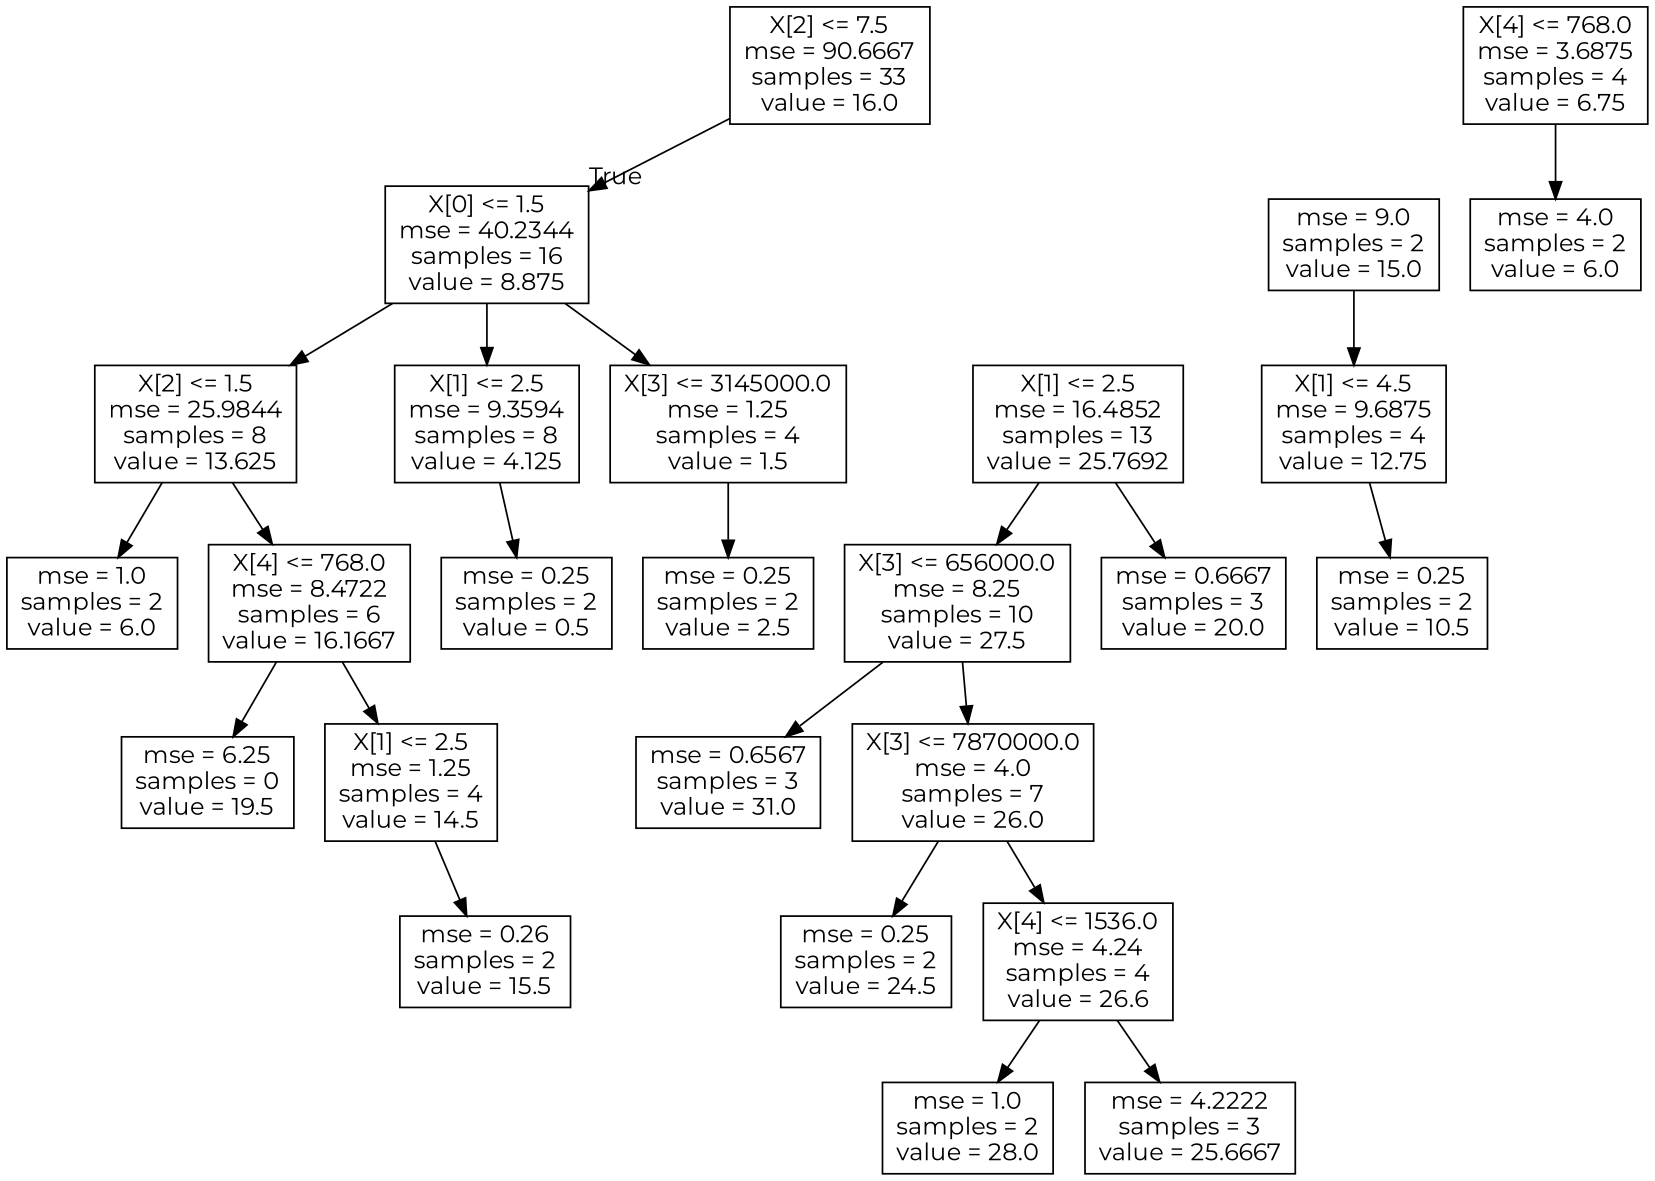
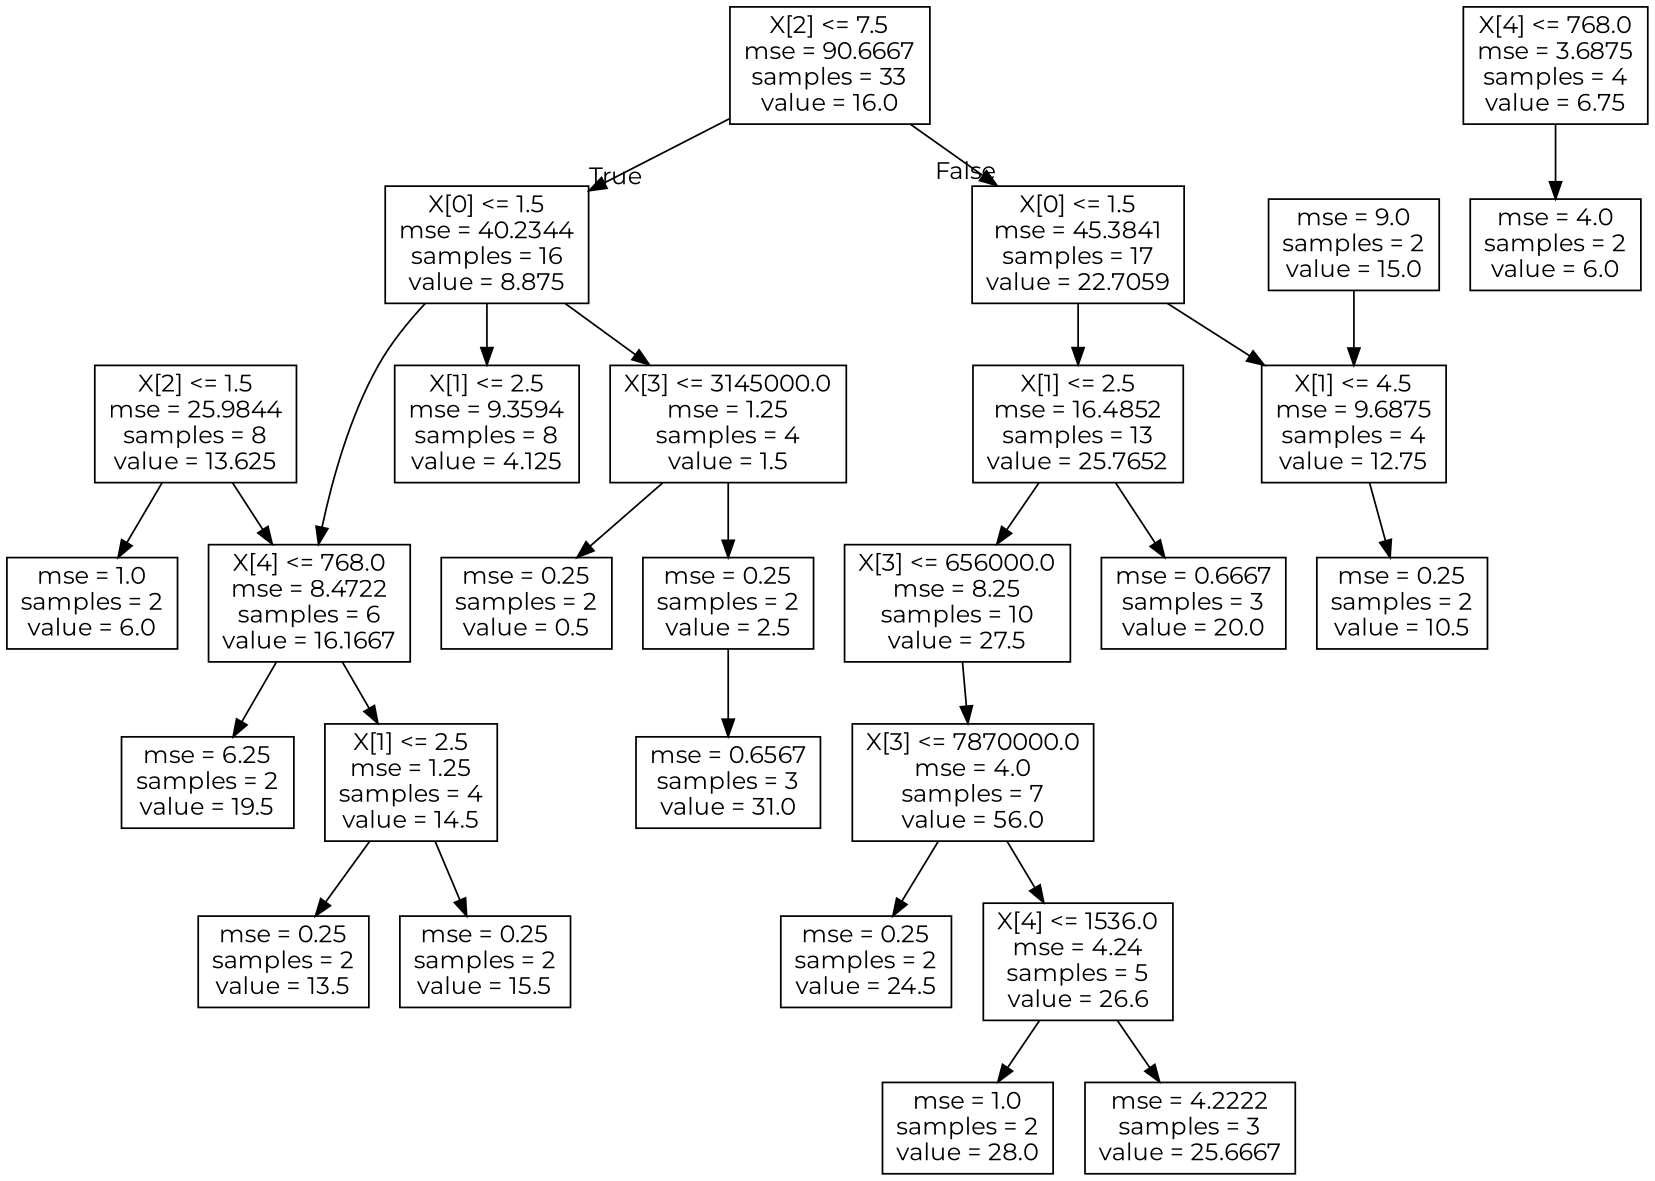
  digraph {
    fontname=Montserrat
    node [fontname=Montserrat shape=box]
    edge [fontname=Montserrat]
    n1 [label="X[2] <= 7.5\nmse = 90.6667\nsamples = 33\nvalue = 16.0"]
    n2 [label="X[0] <= 1.5\nmse = 40.2344\nsamples = 16\nvalue = 8.875"]
+   n3 [label="X[0] <= 1.5\nmse = 45.3841\nsamples = 17\nvalue = 22.7059"]
    n4 [label="X[2] <= 1.5\nmse = 25.9844\nsamples = 8\nvalue = 13.625"]
    n5 [label="X[1] <= 2.5\nmse = 9.3594\nsamples = 8\nvalue = 4.125"]
    n6 [label="X[3] <= 3145000.0\nmse = 1.25\nsamples = 4\nvalue = 1.5"]
-   n7 [label="X[1] <= 2.5\nmse = 16.4852\nsamples = 13\nvalue = 25.7692"]
+   n7 [label="X[1] <= 2.5\nmse = 16.4852\nsamples = 13\nvalue = 25.7652"]
    n8 [label="X[1] <= 4.5\nmse = 9.6875\nsamples = 4\nvalue = 12.75"]
    n9 [label="mse = 1.0\nsamples = 2\nvalue = 6.0"]
    n10 [label="X[4] <= 768.0\nmse = 8.4722\nsamples = 6\nvalue = 16.1667"]
-   n11 [label="mse = 6.25\nsamples = 0\nvalue = 19.5"]
+   n11 [label="mse = 6.25\nsamples = 2\nvalue = 19.5"]
    n12 [label="X[1] <= 2.5\nmse = 1.25\nsamples = 4\nvalue = 14.5"]
-   n14 [label="mse = 0.26\nsamples = 2\nvalue = 15.5"]
+   n13 [label="mse = 0.25\nsamples = 2\nvalue = 13.5"]
+   n14 [label="mse = 0.25\nsamples = 2\nvalue = 15.5"]
    n15 [label="mse = 0.25\nsamples = 2\nvalue = 0.5"]
    n16 [label="mse = 0.25\nsamples = 2\nvalue = 2.5"]
    n17 [label="X[4] <= 768.0\nmse = 3.6875\nsamples = 4\nvalue = 6.75"]
    n18 [label="mse = 4.0\nsamples = 2\nvalue = 6.0"]
    n19 [label="X[3] <= 656000.0\nmse = 8.25\nsamples = 10\nvalue = 27.5"]
    n20 [label="mse = 0.6667\nsamples = 3\nvalue = 20.0"]
    n21 [label="mse = 0.25\nsamples = 2\nvalue = 10.5"]
    n22 [label="mse = 0.6567\nsamples = 3\nvalue = 31.0"]
-   n23 [label="X[3] <= 7870000.0\nmse = 4.0\nsamples = 7\nvalue = 26.0"]
+   n23 [label="X[3] <= 7870000.0\nmse = 4.0\nsamples = 7\nvalue = 56.0"]
    n24 [label="mse = 0.25\nsamples = 2\nvalue = 24.5"]
-   n25 [label="X[4] <= 1536.0\nmse = 4.24\nsamples = 4\nvalue = 26.6"]
+   n25 [label="X[4] <= 1536.0\nmse = 4.24\nsamples = 5\nvalue = 26.6"]
    n26 [label="mse = 1.0\nsamples = 2\nvalue = 28.0"]
    n27 [label="mse = 4.2222\nsamples = 3\nvalue = 25.6667"]
    n28 [label="mse = 9.0\nsamples = 2\nvalue = 15.0"]
    n1 -> n2 [headlabel=True labelangle=45 labeldistance=2.5]
-   n2 -> n4
+   n1 -> n3 [headlabel=False labelangle=-45 labeldistance=2.5]
+   n2 -> n10
    n2 -> n5
    n2 -> n6
+   n3 -> n7
+   n3 -> n8
    n4 -> n9
    n4 -> n10
-   n5 -> n15
+   n6 -> n15
    n6 -> n16
    n7 -> n19
    n7 -> n20
    n8 -> n21
    n10 -> n11
    n10 -> n12
+   n12 -> n13
    n12 -> n14
    n17 -> n18
-   n19 -> n22
+   n16 -> n22
    n19 -> n23
    n23 -> n24
    n23 -> n25
    n25 -> n26
    n25 -> n27
    n28 -> n8
  }
